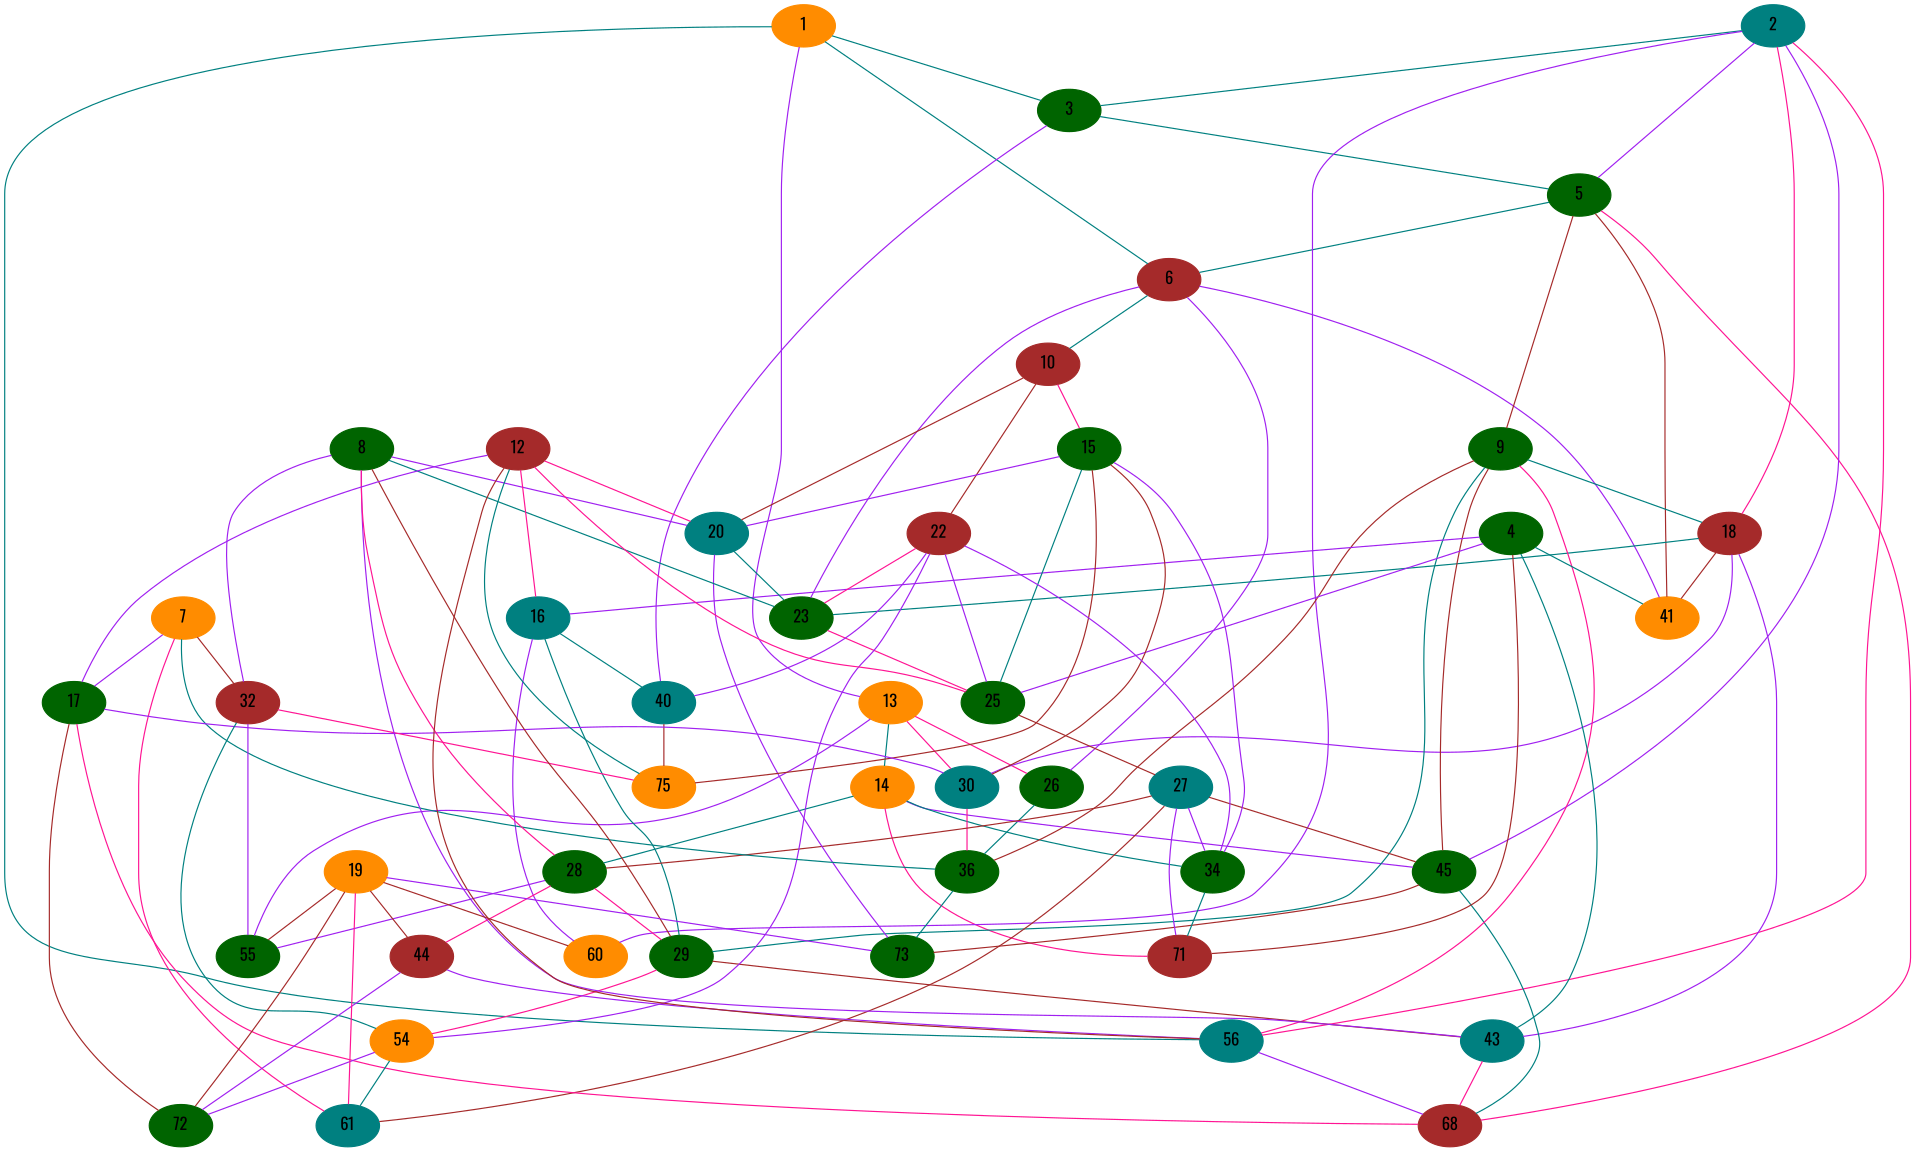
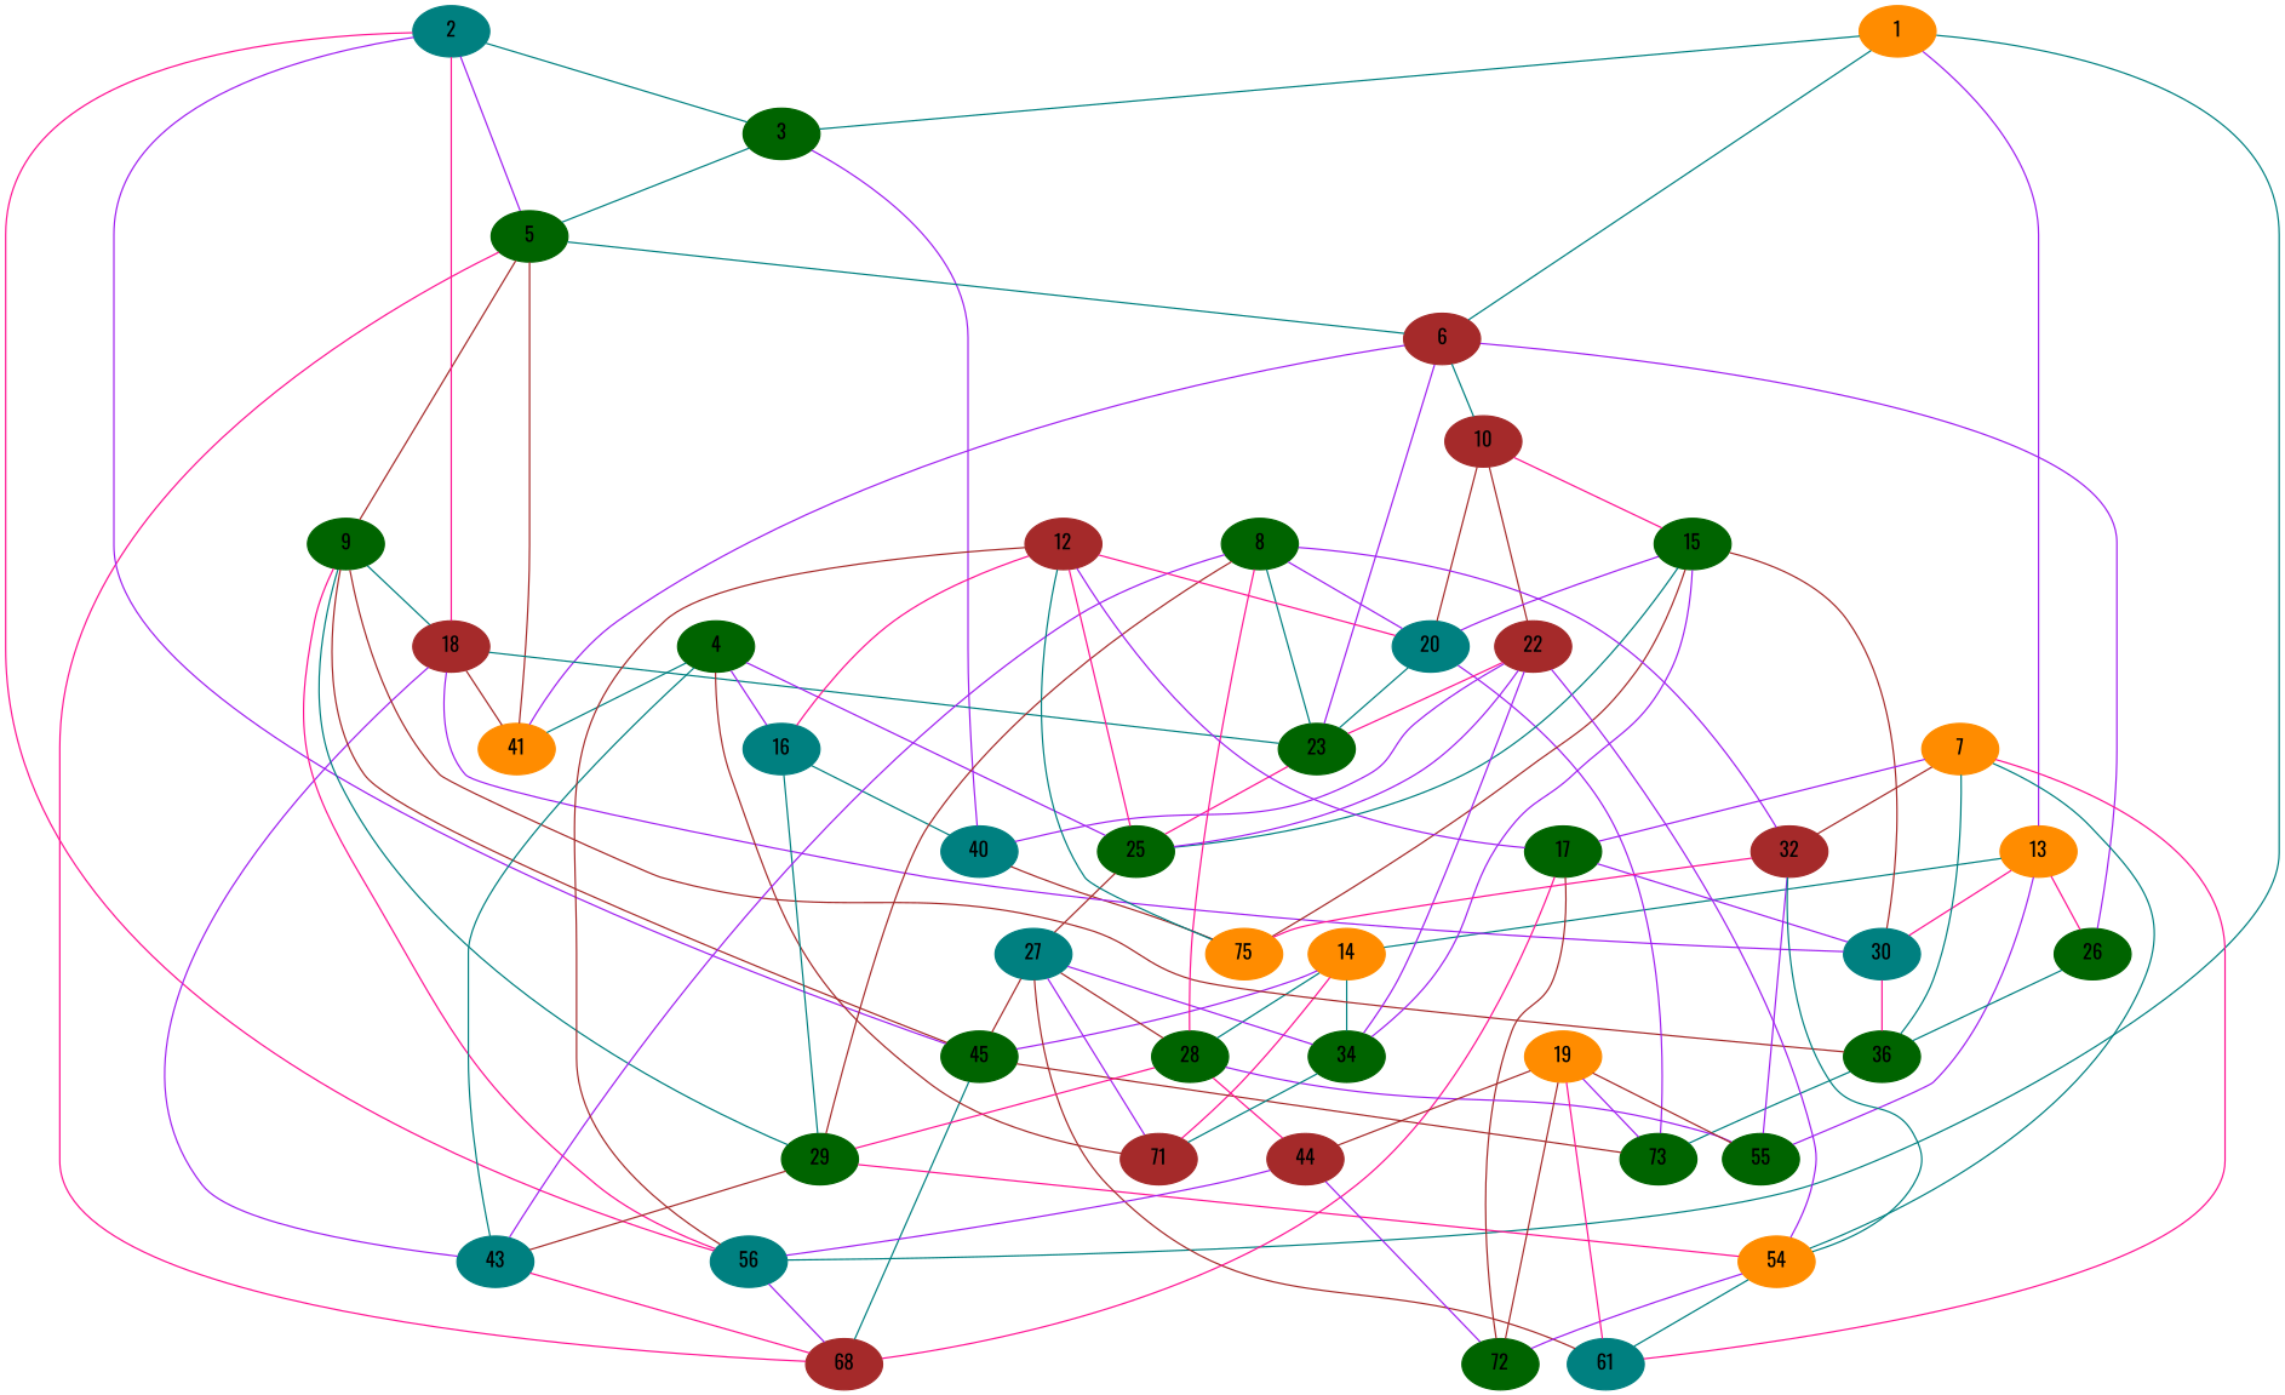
  graph {
    fontname=Oswald
    node [color=darkgreen fontname=Oswald style=filled]
    edge [color=purple fontname=Oswald]
    1 [color=darkorange]
    3
    6 [color=brown super="+42"]
    13 [color=darkorange super="+37"]
    56 [color=teal super="+70"]
    5 [super="+24"]
    40 [color=teal]
    n8 [color=darkorange label=41]
    10 [color=brown]
    23 [super="+63"]
    26
    14 [color=darkorange super="+39"]
    30 [color=teal super="+62"]
    55
    68 [color=brown super="+76"]
    2 [color=teal super="+50"]
    18 [color=brown super="+69"]
    45 [super="+51"]
-   60 [color=darkorange]
    9 [super="+53"]
    43 [color=teal super="+52"]
    73
    75 [color=darkorange]
    4 [super="+11"]
    16 [color=teal super="+31"]
    25 [super="+65"]
    71 [color=brown]
    29 [super="+46"]
    27 [color=teal super="+66"]
    36 [super="+59"]
    20 [color=teal super="+47"]
    15 [super="+48"]
    22 [color=brown super="+41"]
    7 [color=darkorange super="+57"]
    17 [super="+67"]
    32 [color=brown super="+58"]
    54 [color=darkorange super="+64"]
    61 [color=teal]
    72
    8 [super="+33"]
    28 [super="+49"]
    44 [color=brown]
    34 [super="+74"]
    12 [color=brown super="+38"]
    19 [color=darkorange super="+35"]
    1 -- 3 [color=teal]
    1 -- 6 [color=teal]
    1 -- 13
    1 -- 56 [color=teal]
    3 -- 5 [color=teal]
    3 -- 40
    6 -- n8
    6 -- 10 [color=teal]
    6 -- 23
    6 -- 26
    13 -- 26 [color=deeppink weight=2]
    13 -- 14 [color=teal]
    13 -- 30 [color=deeppink]
    13 -- 55
    56 -- 68
    5 -- 6 [color=teal]
    5 -- n8 [color=brown]
    5 -- 68 [color=deeppink]
    5 -- 9 [color=brown]
    40 -- 75 [color=brown]
    10 -- 20 [color=brown]
    10 -- 15 [color=deeppink]
    10 -- 22 [color=brown]
    23 -- 25 [color=deeppink]
    26 -- 36 [color=teal]
    14 -- 45
    14 -- 71 [color=deeppink]
    14 -- 28 [color=teal]
    14 -- 34 [color=teal weight=2]
    30 -- 36 [color=deeppink weight=2]
    2 -- 3 [color=teal]
    2 -- 56 [color=deeppink]
    2 -- 5
    2 -- 18 [color=deeppink]
    2 -- 45
-   2 -- 60
    18 -- n8 [color=brown]
    18 -- 23 [color=teal]
    18 -- 30
    18 -- 43
    45 -- 68 [color=teal]
    45 -- 73 [color=brown]
    9 -- 56 [color=deeppink]
    9 -- 18 [color=teal]
    9 -- 45 [color=brown]
    9 -- 29 [color=teal]
    9 -- 36 [color=brown]
    43 -- 68 [color=deeppink]
    4 -- n8 [color=teal]
    4 -- 43 [color=teal weight=2]
    4 -- 16
    4 -- 25
    4 -- 71 [color=brown]
    16 -- 40 [color=teal]
-   16 -- 60 [weight=2]
    16 -- 29 [color=teal]
    25 -- 27 [color=brown]
    29 -- 43 [color=brown]
    29 -- 54 [color=deeppink]
    27 -- 45 [color=brown]
    27 -- 71
    27 -- 61 [color=brown]
    27 -- 28 [color=brown]
    27 -- 34
    36 -- 73 [color=teal]
    20 -- 23 [color=teal]
    20 -- 73
    15 -- 30 [color=brown]
    15 -- 75 [color=brown]
    15 -- 25 [color=teal]
    15 -- 20
    15 -- 34
    22 -- 40
    22 -- 23 [color=deeppink]
    22 -- 25
    22 -- 54
    22 -- 34
    7 -- 36 [color=teal]
    7 -- 17
    7 -- 32 [color=brown weight=2]
+   7 -- 54 [color=teal]
    7 -- 61 [color=deeppink]
    17 -- 30
    17 -- 68 [color=deeppink weight=2]
    17 -- 72 [color=brown]
    32 -- 55
    32 -- 75 [color=deeppink]
    32 -- 54 [color=teal]
    54 -- 61 [color=teal]
    54 -- 72
    8 -- 23 [color=teal]
    8 -- 43
    8 -- 29 [color=brown]
    8 -- 20
    8 -- 32
    8 -- 28 [color=deeppink]
    28 -- 55
    28 -- 29 [color=deeppink]
    28 -- 44 [color=deeppink]
    44 -- 56
    44 -- 72
    34 -- 71 [color=teal]
    12 -- 56 [color=brown]
    12 -- 75 [color=teal]
    12 -- 16 [color=deeppink]
    12 -- 25 [color=deeppink]
    12 -- 20 [color=deeppink]
    12 -- 17
    19 -- 55 [color=brown]
-   19 -- 60 [color=brown]
    19 -- 73
    19 -- 61 [color=deeppink]
    19 -- 72 [color=brown]
    19 -- 44 [color=brown]
  }
